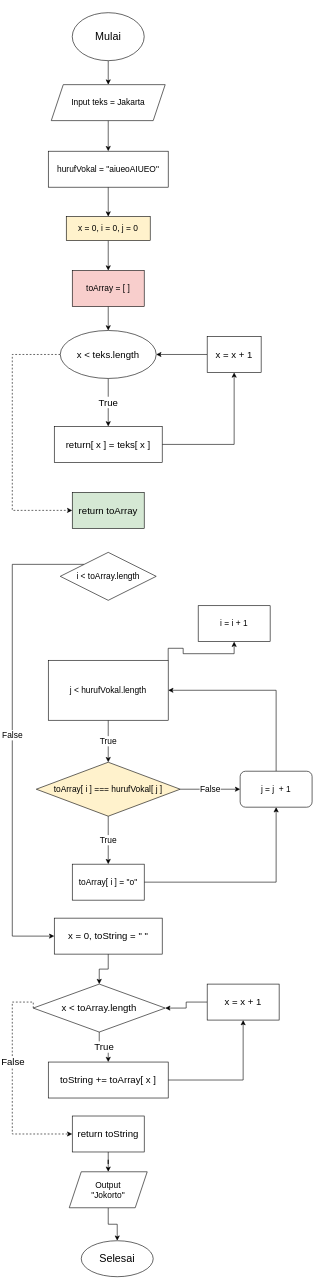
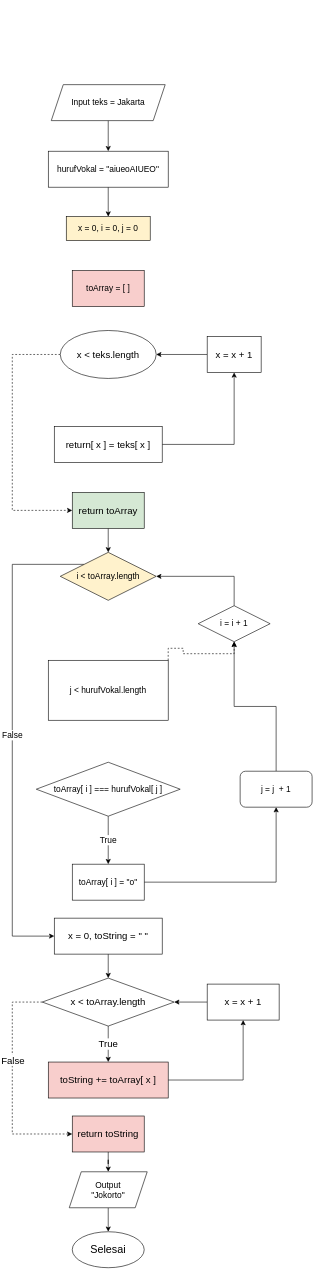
  <mxCell id="0" />
  <mxCell id="1" parent="0" />
- <mxCell id="2" value="" style="edgeStyle=orthogonalEdgeStyle;rounded=0;orthogonalLoop=1;jettySize=auto;html=1;fontSize=18;entryX=0.5;entryY=0;entryDx=0;entryDy=0;" parent="1" source="3" target="5" edge="1"><mxGeometry relative="1" as="geometry"><mxPoint x="320" y="60" as="targetPoint" /></mxGeometry></mxCell>
- <mxCell id="3" value="Mulai" style="ellipse;whiteSpace=wrap;html=1;fontSize=18;" parent="1" vertex="1"><mxGeometry x="120" y="20" width="120" height="80" as="geometry" /></mxCell>
  <mxCell id="4" value="" style="edgeStyle=orthogonalEdgeStyle;rounded=0;orthogonalLoop=1;jettySize=auto;html=1;fontSize=14;entryX=0.5;entryY=0;entryDx=0;entryDy=0;" parent="1" source="5" target="7" edge="1"><mxGeometry relative="1" as="geometry" /></mxCell>
  <mxCell id="5" value="Input teks = Jakarta" style="shape=parallelogram;perimeter=parallelogramPerimeter;whiteSpace=wrap;html=1;fixedSize=1;fontSize=14;" parent="1" vertex="1"><mxGeometry x="85" y="140" width="190" height="60" as="geometry" /></mxCell>
  <mxCell id="6" value="" style="edgeStyle=orthogonalEdgeStyle;rounded=0;orthogonalLoop=1;jettySize=auto;html=1;fontSize=14;entryX=0.5;entryY=0;entryDx=0;entryDy=0;" parent="1" source="7" target="9" edge="1"><mxGeometry relative="1" as="geometry" /></mxCell>
  <mxCell id="7" value="hurufVokal = &quot;aiueoAIUEO&quot;" style="whiteSpace=wrap;html=1;fontSize=14;" parent="1" vertex="1"><mxGeometry x="80" y="251" width="200" height="60" as="geometry" /></mxCell>
- <mxCell id="8" value="" style="edgeStyle=orthogonalEdgeStyle;rounded=0;orthogonalLoop=1;jettySize=auto;html=1;fontSize=14;entryX=0.5;entryY=0;entryDx=0;entryDy=0;" parent="1" source="9" target="28" edge="1"><mxGeometry relative="1" as="geometry"><mxPoint x="180" y="430" as="targetPoint" /></mxGeometry></mxCell>
  <mxCell id="9" value="x = 0, i = 0, j = 0" style="whiteSpace=wrap;html=1;fontSize=14;fillColor=#fff2cc;" parent="1" vertex="1"><mxGeometry x="110" y="360" width="140" height="40" as="geometry" /></mxCell>
  <mxCell id="10" value="False" style="edgeStyle=orthogonalEdgeStyle;rounded=0;orthogonalLoop=1;jettySize=auto;html=1;exitX=0;exitY=0;exitDx=0;exitDy=0;fontSize=14;entryX=0;entryY=0.5;entryDx=0;entryDy=0;" parent="1" source="11" target="39" edge="1"><mxGeometry relative="1" as="geometry"><mxPoint x="116" y="1750" as="targetPoint" /><Array as="points"><mxPoint x="20" y="940" /><mxPoint x="20" y="1560" /></Array></mxGeometry></mxCell>
- <mxCell id="11" value="i &amp;lt; toArray.length" style="rhombus;whiteSpace=wrap;html=1;fontSize=14;" parent="1" vertex="1"><mxGeometry x="100" y="920" width="160" height="80" as="geometry" /></mxCell>
- <mxCell id="12" value="True" style="edgeStyle=orthogonalEdgeStyle;rounded=0;orthogonalLoop=1;jettySize=auto;html=1;exitX=0.5;exitY=1;exitDx=0;exitDy=0;fontSize=14;" parent="1" source="14" target="17" edge="1"><mxGeometry relative="1" as="geometry"><mxPoint x="180" y="1270" as="targetPoint" /></mxGeometry></mxCell>
- <mxCell id="13" style="edgeStyle=orthogonalEdgeStyle;rounded=0;orthogonalLoop=1;jettySize=auto;html=1;exitX=1;exitY=0;exitDx=0;exitDy=0;entryX=0.5;entryY=1;entryDx=0;entryDy=0;fontSize=14;" parent="1" source="14" target="23" edge="1"><mxGeometry relative="1" as="geometry" /></mxCell>
+ <mxCell id="11" value="i &amp;lt; toArray.length" style="rhombus;whiteSpace=wrap;html=1;fontSize=14;fillColor=#fff2cc;" parent="1" vertex="1"><mxGeometry x="100" y="920" width="160" height="80" as="geometry" /></mxCell>
+ <mxCell id="13" style="edgeStyle=orthogonalEdgeStyle;rounded=0;orthogonalLoop=1;jettySize=auto;html=1;exitX=1;exitY=0;exitDx=0;exitDy=0;entryX=0.5;entryY=1;entryDx=0;entryDy=0;fontSize=14;dashed=1;" parent="1" source="14" target="23" edge="1"><mxGeometry relative="1" as="geometry" /></mxCell>
  <mxCell id="14" value="j &amp;lt; hurufVokal.length" style="whiteSpace=wrap;html=1;fontSize=14;rounded=0;" parent="1" vertex="1"><mxGeometry x="80" y="1100" width="200" height="100" as="geometry" /></mxCell>
  <mxCell id="15" value="True" style="edgeStyle=orthogonalEdgeStyle;rounded=0;orthogonalLoop=1;jettySize=auto;html=1;fontSize=14;" parent="1" source="17" target="19" edge="1"><mxGeometry relative="1" as="geometry" /></mxCell>
- <mxCell id="16" value="False" style="edgeStyle=orthogonalEdgeStyle;rounded=0;orthogonalLoop=1;jettySize=auto;html=1;exitX=1;exitY=0.5;exitDx=0;exitDy=0;entryX=0;entryY=0.5;entryDx=0;entryDy=0;fontSize=14;" parent="1" source="17" target="21" edge="1"><mxGeometry relative="1" as="geometry" /></mxCell>
- <mxCell id="17" value="toArray[ i ] === hurufVokal[ j ]" style="rhombus;whiteSpace=wrap;html=1;fontSize=14;fillColor=#fff2cc;" parent="1" vertex="1"><mxGeometry x="60" y="1270" width="240" height="90" as="geometry" /></mxCell>
+ <mxCell id="17" value="toArray[ i ] === hurufVokal[ j ]" style="rhombus;whiteSpace=wrap;html=1;fontSize=14;" parent="1" vertex="1"><mxGeometry x="60" y="1270" width="240" height="90" as="geometry" /></mxCell>
  <mxCell id="18" style="edgeStyle=orthogonalEdgeStyle;rounded=0;orthogonalLoop=1;jettySize=auto;html=1;exitX=1;exitY=0.5;exitDx=0;exitDy=0;entryX=0.5;entryY=1;entryDx=0;entryDy=0;fontSize=14;" parent="1" source="19" target="21" edge="1"><mxGeometry relative="1" as="geometry" /></mxCell>
  <mxCell id="19" value="toArray[ i ] = &quot;o&quot;" style="whiteSpace=wrap;html=1;fontSize=14;" parent="1" vertex="1"><mxGeometry x="120" y="1440" width="120" height="60" as="geometry" /></mxCell>
- <mxCell id="20" style="edgeStyle=orthogonalEdgeStyle;rounded=0;orthogonalLoop=1;jettySize=auto;html=1;exitX=0.5;exitY=0;exitDx=0;exitDy=0;entryX=1;entryY=0.5;entryDx=0;entryDy=0;fontSize=14;" parent="1" source="21" target="14" edge="1"><mxGeometry relative="1" as="geometry" /></mxCell>
+ <mxCell id="20" style="edgeStyle=orthogonalEdgeStyle;rounded=0;orthogonalLoop=1;jettySize=auto;html=1;exitX=0.5;exitY=0;exitDx=0;exitDy=0;fontSize=14;" parent="1" source="21" target="23" edge="1"><mxGeometry relative="1" as="geometry" /></mxCell>
  <mxCell id="21" value="j = j&amp;nbsp; + 1" style="whiteSpace=wrap;html=1;fontSize=14;rounded=1;" parent="1" vertex="1"><mxGeometry x="400" y="1285" width="120" height="60" as="geometry" /></mxCell>
- <mxCell id="23" value="i = i + 1" style="rounded=0;whiteSpace=wrap;html=1;fontSize=14;" parent="1" vertex="1"><mxGeometry x="330" y="1009" width="120" height="60" as="geometry" /></mxCell>
+ <mxCell id="22" style="edgeStyle=orthogonalEdgeStyle;rounded=0;orthogonalLoop=1;jettySize=auto;html=1;exitX=0.5;exitY=0;exitDx=0;exitDy=0;entryX=1;entryY=0.5;entryDx=0;entryDy=0;fontSize=14;" parent="1" source="23" target="11" edge="1"><mxGeometry relative="1" as="geometry" /></mxCell>
+ <mxCell id="23" value="i = i + 1" style="rhombus;whiteSpace=wrap;html=1;fontSize=14;" parent="1" vertex="1"><mxGeometry x="330" y="1009" width="120" height="60" as="geometry" /></mxCell>
  <mxCell id="24" value="" style="edgeStyle=orthogonalEdgeStyle;rounded=0;orthogonalLoop=1;jettySize=auto;html=1;fontSize=14;" parent="1" source="25" target="26" edge="1"><mxGeometry relative="1" as="geometry" /></mxCell>
  <mxCell id="25" value="&lt;div&gt;Output&lt;/div&gt;&lt;div&gt;&quot;Jokorto&quot;&lt;br&gt;&lt;/div&gt;" style="shape=parallelogram;perimeter=parallelogramPerimeter;whiteSpace=wrap;html=1;fixedSize=1;fontSize=14;" parent="1" vertex="1"><mxGeometry x="115" y="1953" width="130" height="60" as="geometry" /></mxCell>
- <mxCell id="26" value="Selesai" style="ellipse;whiteSpace=wrap;html=1;fontSize=18;" parent="1" vertex="1"><mxGeometry x="135" y="2068" width="120" height="60" as="geometry" /></mxCell>
- <mxCell id="27" value="" style="edgeStyle=orthogonalEdgeStyle;rounded=0;orthogonalLoop=1;jettySize=auto;html=1;fontSize=14;" edge="1" parent="1" source="28" target="31"><mxGeometry relative="1" as="geometry" /></mxCell>
+ <mxCell id="26" value="Selesai" style="ellipse;whiteSpace=wrap;html=1;fontSize=18;" parent="1" vertex="1"><mxGeometry x="120" y="2053" width="120" height="60" as="geometry" /></mxCell>
  <mxCell id="28" value="toArray = [ ]" style="rounded=0;whiteSpace=wrap;html=1;fontSize=14;fillColor=#f8cecc;" vertex="1" parent="1"><mxGeometry x="120" y="450" width="120" height="60" as="geometry" /></mxCell>
- <mxCell id="29" value="True" style="edgeStyle=orthogonalEdgeStyle;rounded=0;orthogonalLoop=1;jettySize=auto;html=1;fontSize=16;" edge="1" parent="1" source="31" target="33"><mxGeometry relative="1" as="geometry"><mxPoint as="offset" /></mxGeometry></mxCell>
  <mxCell id="30" style="edgeStyle=orthogonalEdgeStyle;rounded=0;orthogonalLoop=1;jettySize=auto;html=1;exitX=0;exitY=0.5;exitDx=0;exitDy=0;entryX=0;entryY=0.5;entryDx=0;entryDy=0;fontSize=16;dashed=1;" edge="1" parent="1" source="31" target="37"><mxGeometry relative="1" as="geometry"><Array as="points"><mxPoint x="20" y="590" /><mxPoint x="20" y="850" /></Array></mxGeometry></mxCell>
  <mxCell id="31" value="x &amp;lt; teks.length" style="ellipse;whiteSpace=wrap;html=1;fontSize=16;" vertex="1" parent="1"><mxGeometry x="100" y="550" width="160" height="80" as="geometry" /></mxCell>
  <mxCell id="32" value="" style="edgeStyle=orthogonalEdgeStyle;rounded=0;orthogonalLoop=1;jettySize=auto;html=1;fontSize=16;" edge="1" parent="1" source="33" target="35"><mxGeometry relative="1" as="geometry" /></mxCell>
  <mxCell id="33" value="return[ x ] = teks[ x ]" style="whiteSpace=wrap;html=1;fontSize=16;rounded=0;" vertex="1" parent="1"><mxGeometry x="90" y="710" width="180" height="60" as="geometry" /></mxCell>
  <mxCell id="34" value="" style="edgeStyle=orthogonalEdgeStyle;rounded=0;orthogonalLoop=1;jettySize=auto;html=1;fontSize=16;" edge="1" parent="1" source="35" target="31"><mxGeometry relative="1" as="geometry" /></mxCell>
  <mxCell id="35" value="x = x + 1" style="whiteSpace=wrap;html=1;fontSize=16;rounded=0;" vertex="1" parent="1"><mxGeometry x="345" y="560" width="90" height="60" as="geometry" /></mxCell>
+ <mxCell id="36" style="edgeStyle=orthogonalEdgeStyle;rounded=0;orthogonalLoop=1;jettySize=auto;html=1;exitX=0.5;exitY=1;exitDx=0;exitDy=0;fontSize=16;" edge="1" parent="1" source="37" target="11"><mxGeometry relative="1" as="geometry" /></mxCell>
  <mxCell id="37" value="return toArray" style="rounded=0;whiteSpace=wrap;html=1;fontSize=16;fillColor=#d5e8d4;" vertex="1" parent="1"><mxGeometry x="120" y="820" width="120" height="60" as="geometry" /></mxCell>
  <mxCell id="38" style="edgeStyle=orthogonalEdgeStyle;rounded=0;orthogonalLoop=1;jettySize=auto;html=1;exitX=0.5;exitY=1;exitDx=0;exitDy=0;entryX=0.5;entryY=0;entryDx=0;entryDy=0;fontSize=16;" edge="1" parent="1" source="39" target="43"><mxGeometry relative="1" as="geometry" /></mxCell>
  <mxCell id="39" value="x = 0, toString = &quot; &quot;" style="rounded=0;whiteSpace=wrap;html=1;fontSize=16;" vertex="1" parent="1"><mxGeometry x="90" y="1530" width="180" height="60" as="geometry" /></mxCell>
  <mxCell id="40" value="True" style="edgeStyle=orthogonalEdgeStyle;rounded=0;orthogonalLoop=1;jettySize=auto;html=1;fontSize=16;" edge="1" parent="1" source="43" target="45"><mxGeometry relative="1" as="geometry" /></mxCell>
  <mxCell id="41" style="edgeStyle=orthogonalEdgeStyle;rounded=0;orthogonalLoop=1;jettySize=auto;html=1;exitX=0;exitY=0.5;exitDx=0;exitDy=0;entryX=0;entryY=0.5;entryDx=0;entryDy=0;fontSize=16;dashed=1;" edge="1" parent="1" source="43" target="49"><mxGeometry relative="1" as="geometry"><Array as="points"><mxPoint x="20" y="1670" /><mxPoint x="20" y="1890" /></Array></mxGeometry></mxCell>
  <mxCell id="42" value="False" style="edgeLabel;html=1;align=center;verticalAlign=middle;resizable=0;points=[];fontSize=16;" vertex="1" connectable="0" parent="41"><mxGeometry x="-0.211" relative="1" as="geometry"><mxPoint as="offset" /></mxGeometry></mxCell>
- <mxCell id="43" value="x &amp;lt; toArray.length" style="rhombus;whiteSpace=wrap;html=1;fontSize=16;" vertex="1" parent="1"><mxGeometry x="55" y="1640" width="220" height="80" as="geometry" /></mxCell>
+ <mxCell id="43" value="x &amp;lt; toArray.length" style="rhombus;whiteSpace=wrap;html=1;fontSize=16;" vertex="1" parent="1"><mxGeometry x="70" y="1630" width="220" height="80" as="geometry" /></mxCell>
  <mxCell id="44" value="" style="edgeStyle=orthogonalEdgeStyle;rounded=0;orthogonalLoop=1;jettySize=auto;html=1;fontSize=16;" edge="1" parent="1" source="45" target="47"><mxGeometry relative="1" as="geometry" /></mxCell>
- <mxCell id="45" value="toString += toArray[ x ]" style="whiteSpace=wrap;html=1;fontSize=16;" vertex="1" parent="1"><mxGeometry x="80" y="1770" width="200" height="60" as="geometry" /></mxCell>
+ <mxCell id="45" value="toString += toArray[ x ]" style="whiteSpace=wrap;html=1;fontSize=16;fillColor=#f8cecc;" vertex="1" parent="1"><mxGeometry x="80" y="1770" width="200" height="60" as="geometry" /></mxCell>
  <mxCell id="46" value="" style="edgeStyle=orthogonalEdgeStyle;rounded=0;orthogonalLoop=1;jettySize=auto;html=1;fontSize=16;" edge="1" parent="1" source="47" target="43"><mxGeometry relative="1" as="geometry" /></mxCell>
  <mxCell id="47" value="x = x + 1" style="whiteSpace=wrap;html=1;fontSize=16;" vertex="1" parent="1"><mxGeometry x="345" y="1640" width="120" height="60" as="geometry" /></mxCell>
  <mxCell id="48" value="" style="edgeStyle=orthogonalEdgeStyle;rounded=0;orthogonalLoop=1;jettySize=auto;html=1;fontSize=16;" edge="1" parent="1" source="49" target="25"><mxGeometry relative="1" as="geometry" /></mxCell>
- <mxCell id="49" value="return toString" style="rounded=0;whiteSpace=wrap;html=1;fontSize=16;" vertex="1" parent="1"><mxGeometry x="120" y="1860" width="120" height="60" as="geometry" /></mxCell>
+ <mxCell id="49" value="return toString" style="rounded=0;whiteSpace=wrap;html=1;fontSize=16;fillColor=#f8cecc;" vertex="1" parent="1"><mxGeometry x="120" y="1860" width="120" height="60" as="geometry" /></mxCell>
